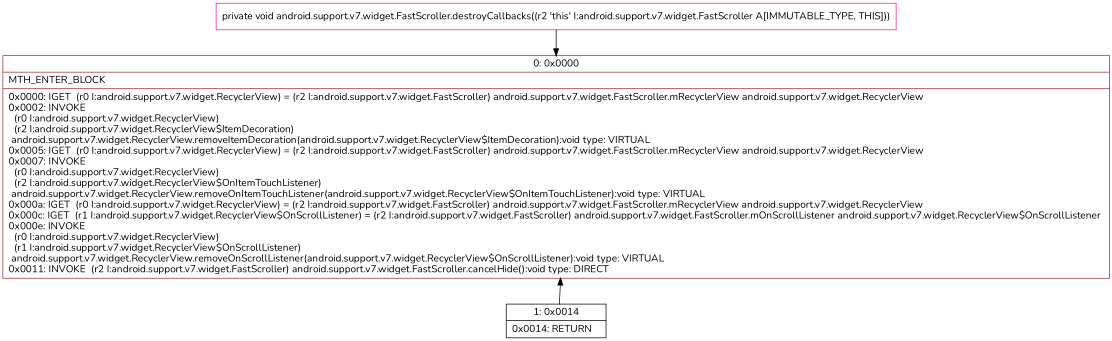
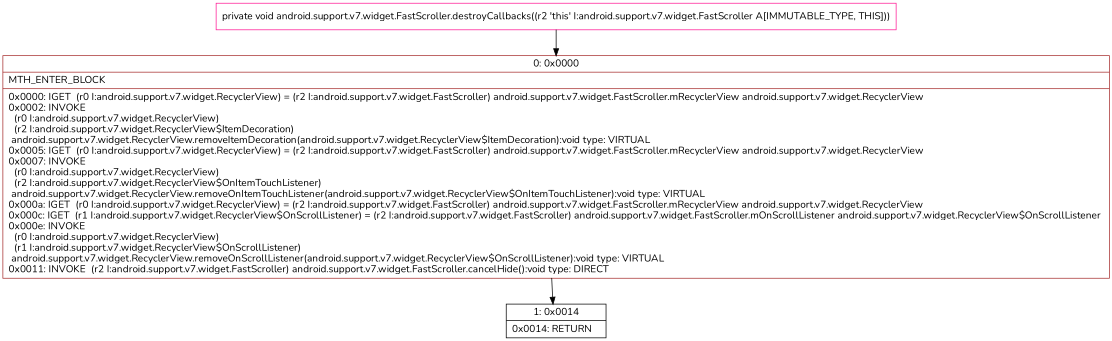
  digraph {
    fontname=Nunito
    node [shape=record fontname=Nunito]
    edge [fontname=Nunito]
    n1 [label="{0\:\ 0x0000|MTH_ENTER_BLOCK\l|0x0000: IGET  (r0 I:android.support.v7.widget.RecyclerView) = (r2 I:android.support.v7.widget.FastScroller) android.support.v7.widget.FastScroller.mRecyclerView android.support.v7.widget.RecyclerView \l0x0002: INVOKE  \l  (r0 I:android.support.v7.widget.RecyclerView)\l  (r2 I:android.support.v7.widget.RecyclerView$ItemDecoration)\l android.support.v7.widget.RecyclerView.removeItemDecoration(android.support.v7.widget.RecyclerView$ItemDecoration):void type: VIRTUAL \l0x0005: IGET  (r0 I:android.support.v7.widget.RecyclerView) = (r2 I:android.support.v7.widget.FastScroller) android.support.v7.widget.FastScroller.mRecyclerView android.support.v7.widget.RecyclerView \l0x0007: INVOKE  \l  (r0 I:android.support.v7.widget.RecyclerView)\l  (r2 I:android.support.v7.widget.RecyclerView$OnItemTouchListener)\l android.support.v7.widget.RecyclerView.removeOnItemTouchListener(android.support.v7.widget.RecyclerView$OnItemTouchListener):void type: VIRTUAL \l0x000a: IGET  (r0 I:android.support.v7.widget.RecyclerView) = (r2 I:android.support.v7.widget.FastScroller) android.support.v7.widget.FastScroller.mRecyclerView android.support.v7.widget.RecyclerView \l0x000c: IGET  (r1 I:android.support.v7.widget.RecyclerView$OnScrollListener) = (r2 I:android.support.v7.widget.FastScroller) android.support.v7.widget.FastScroller.mOnScrollListener android.support.v7.widget.RecyclerView$OnScrollListener \l0x000e: INVOKE  \l  (r0 I:android.support.v7.widget.RecyclerView)\l  (r1 I:android.support.v7.widget.RecyclerView$OnScrollListener)\l android.support.v7.widget.RecyclerView.removeOnScrollListener(android.support.v7.widget.RecyclerView$OnScrollListener):void type: VIRTUAL \l0x0011: INVOKE  (r2 I:android.support.v7.widget.FastScroller) android.support.v7.widget.FastScroller.cancelHide():void type: DIRECT \l}" color=brown]
    n2 [label="{1\:\ 0x0014|0x0014: RETURN   \l}" color=black]
    n3 [label="{private void android.support.v7.widget.FastScroller.destroyCallbacks((r2 'this' I:android.support.v7.widget.FastScroller A[IMMUTABLE_TYPE, THIS])) }" color=deeppink]
-   n2 -> n1
+   n1 -> n2
    n3 -> n1
  }
